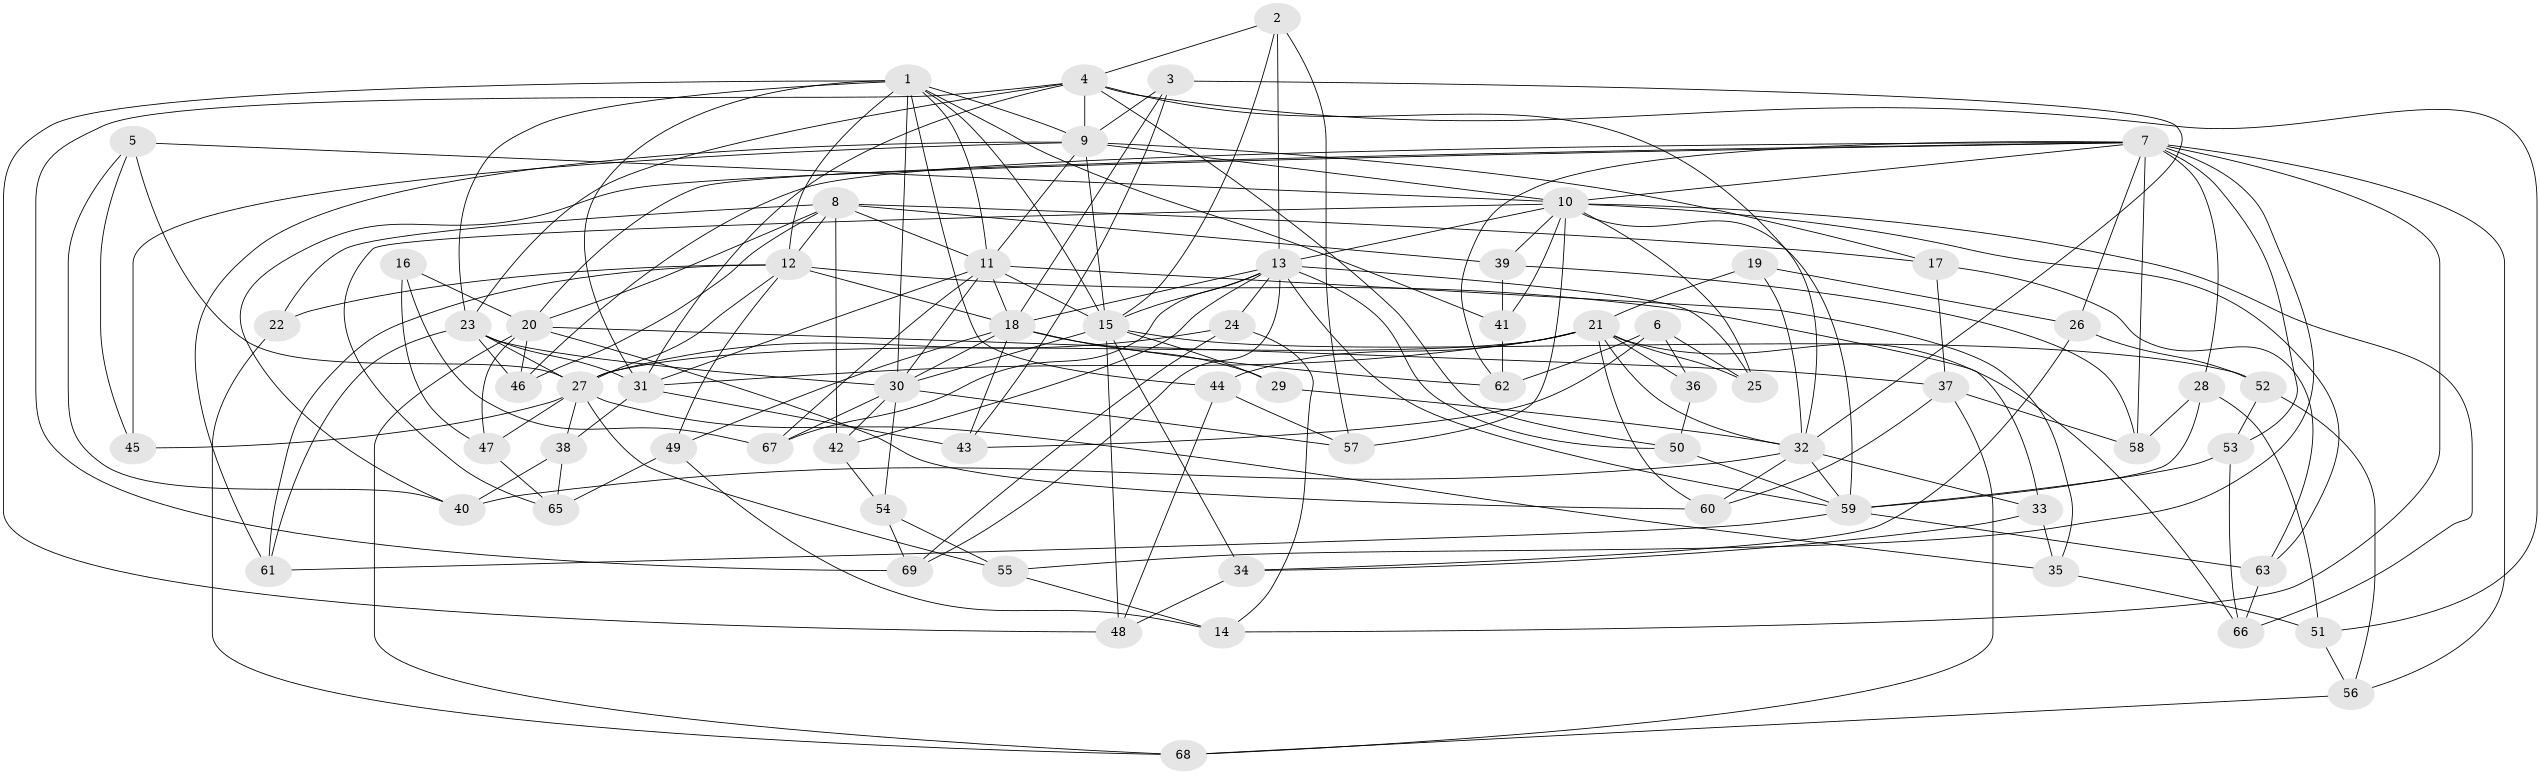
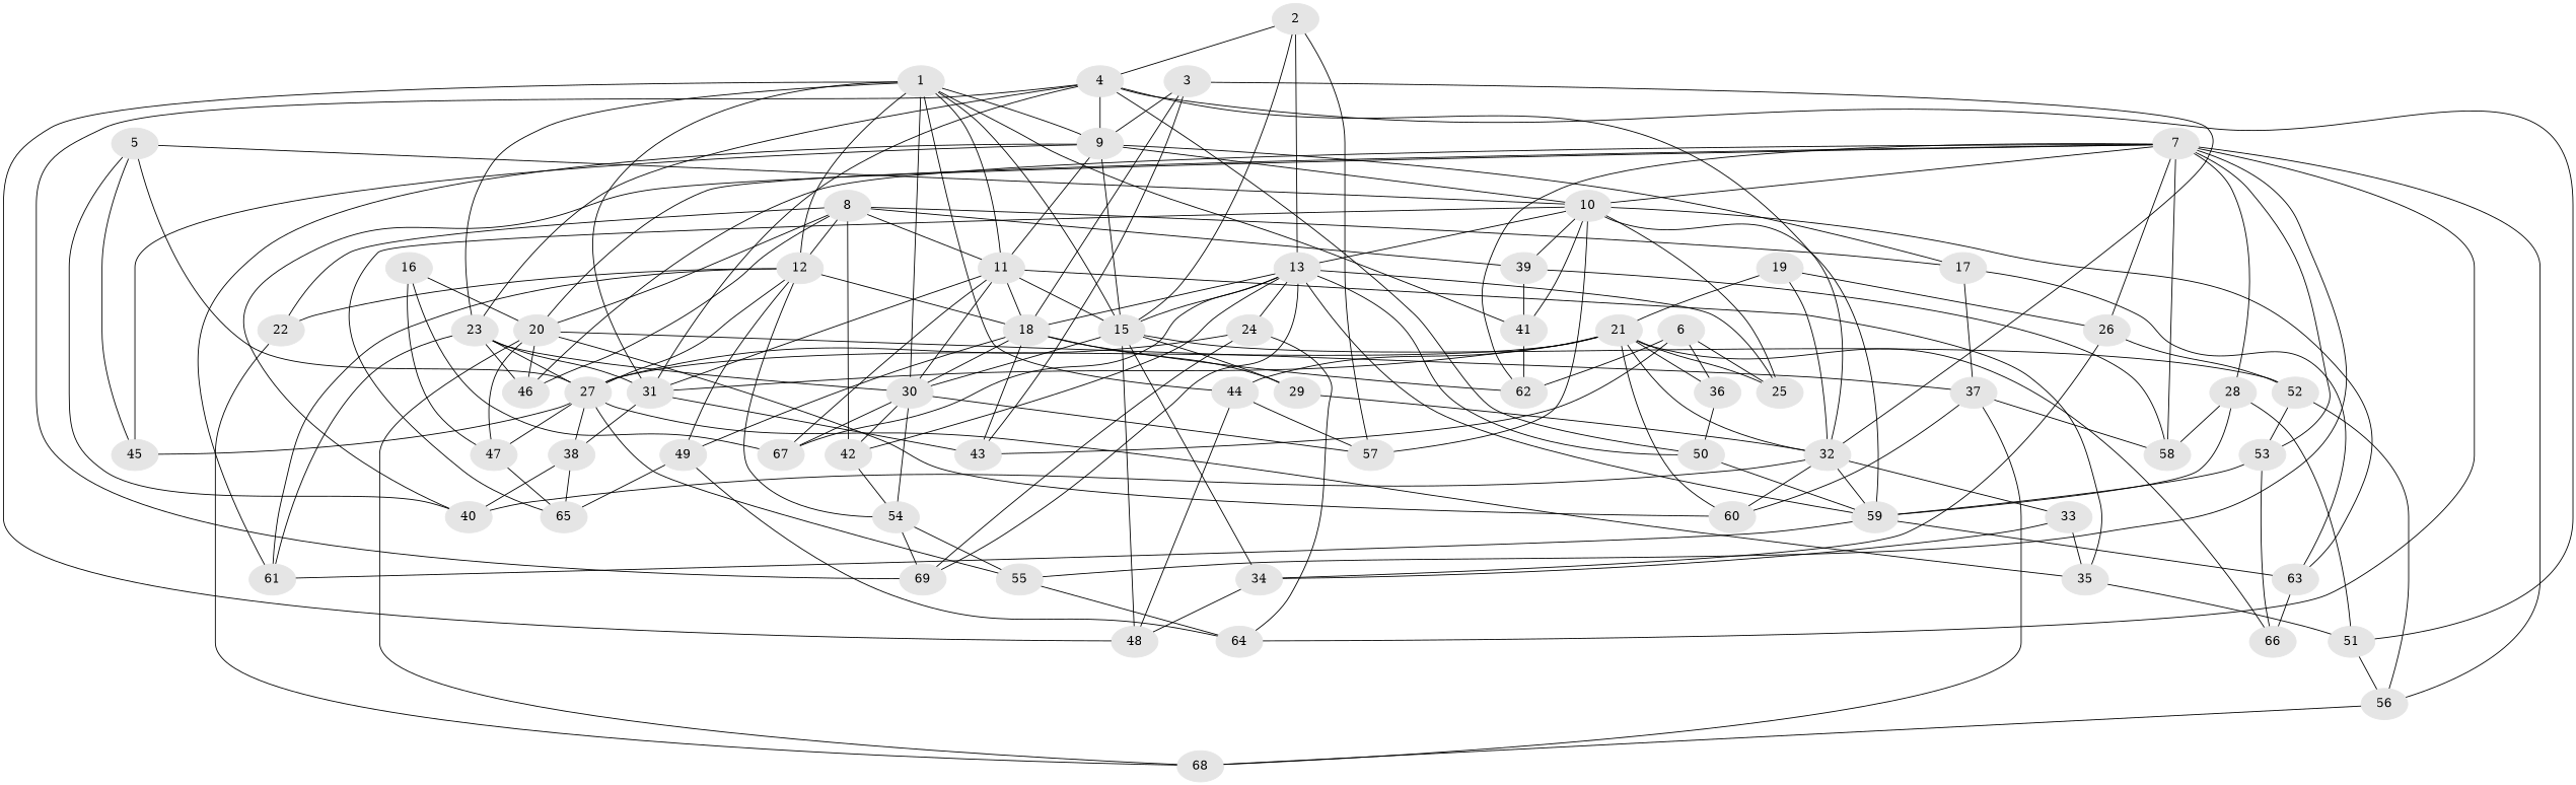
  graph {
    node [color=gray90 style=filled]
    edge [weight=1.0]
    1
    9
    11
    12
    15
    23
    30
    31
    41
    44
    48
    10
    45
    17
    61
    18
    35
    67
    27
    22
    33
    49
    29
    34
    52
    46
    57
    42
    54
    43
    38
    62
    2
    4
    13
    32
    50
    51
    69
    25
    59
    24
    3
    40
    60
    56
    5
    39
    63
    65
    66
    55
    47
    6
    36
    7
    20
    26
    28
    53
    58
-   64 [label=14]
+   64
    37
    68
    8
    16
    21
    19
    1 -- 9
    1 -- 11
    1 -- 12
    1 -- 15
    1 -- 23
    1 -- 30
    1 -- 31
    1 -- 41
    1 -- 44
    1 -- 48
    9 -- 11 [weight=2.0]
    9 -- 15
    9 -- 10
    9 -- 45
    9 -- 17
    9 -- 61
    11 -- 15
    11 -- 30 [weight=2.0]
    11 -- 31
    11 -- 18
    11 -- 35
    11 -- 67
    12 -- 61
    12 -- 18 [weight=2.0]
    12 -- 27 [weight=2.0]
    12 -- 22
-   12 -- 33
+   12 -- 54
    12 -- 49
    15 -- 30
    15 -- 48
    15 -- 29
    15 -- 34
    15 -- 52
    23 -- 30
    23 -- 31 [weight=2.0]
    23 -- 61
    23 -- 27
    23 -- 46
    30 -- 67
    30 -- 57
    30 -- 42
    30 -- 54
    31 -- 43
    31 -- 38
    41 -- 62
    44 -- 48
    44 -- 57
    10 -- 41
    10 -- 57
    10 -- 13
    10 -- 25
    10 -- 59
    10 -- 39
    10 -- 63
    10 -- 65
-   10 -- 66
    17 -- 63
    17 -- 37
    18 -- 30
    18 -- 49
    18 -- 29
    18 -- 43
    18 -- 62
    35 -- 51
    27 -- 45 [weight=2.0]
    27 -- 35
    27 -- 38
    27 -- 55
    27 -- 47
    22 -- 68
    33 -- 35
    33 -- 34
    49 -- 65
    49 -- 64
    29 -- 32 [weight=2.0]
    34 -- 48
    52 -- 56
    52 -- 53
    42 -- 54
    54 -- 69
    54 -- 55
    38 -- 40
    38 -- 65
    2 -- 15
    2 -- 57
    2 -- 4
    2 -- 13
    4 -- 9
    4 -- 23 [weight=3.0]
    4 -- 31
    4 -- 32 [weight=2.0]
    4 -- 50
    4 -- 51
    4 -- 69
    13 -- 15
    13 -- 18 [weight=2.0]
    13 -- 67
    13 -- 42
    13 -- 50
    13 -- 69
    13 -- 25
    13 -- 59
    13 -- 24
    32 -- 33
    32 -- 59
    32 -- 40
    32 -- 60
    50 -- 59
    51 -- 56
    59 -- 61
    59 -- 63
    24 -- 27
    24 -- 69
    24 -- 64
    3 -- 9
    3 -- 18
    3 -- 43
    3 -- 32
    56 -- 68
    5 -- 10
    5 -- 45
    5 -- 27
    5 -- 40
    39 -- 41
    39 -- 58
    63 -- 66
    55 -- 64
    47 -- 65
    6 -- 43
    6 -- 62
    6 -- 25
    6 -- 36
    36 -- 50
    7 -- 10
    7 -- 46
    7 -- 62
    7 -- 40
    7 -- 56
    7 -- 55
    7 -- 20
    7 -- 26
    7 -- 28
    7 -- 53
    7 -- 58
    7 -- 64
    20 -- 46
    20 -- 60
    20 -- 47
    20 -- 37
    20 -- 68
    26 -- 34
    26 -- 52
    28 -- 51
    28 -- 59
    28 -- 58
    53 -- 59
    53 -- 66
    37 -- 60
    37 -- 58
    37 -- 68
    8 -- 11 [weight=2.0]
    8 -- 12
    8 -- 17
    8 -- 22
    8 -- 46
    8 -- 42
    8 -- 39
    8 -- 20
    16 -- 67
    16 -- 47
    16 -- 20
    21 -- 31
    21 -- 44
    21 -- 27
    21 -- 32
    21 -- 25
    21 -- 60
    21 -- 66
    21 -- 36
    19 -- 32 [weight=2.0]
    19 -- 26
    19 -- 21
  }
